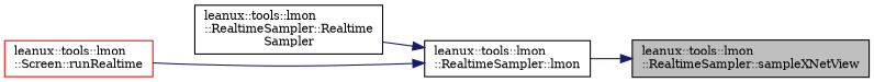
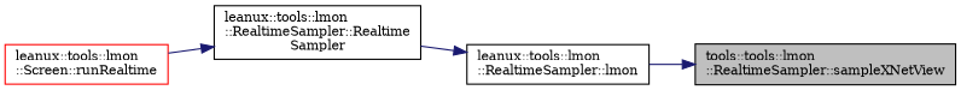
  digraph {
    fontname="DejaVu Serif"
    rankdir=RL
    node [color=black fontname="DejaVu Serif" fontsize=10 shape=record]
    edge [color=midnightblue dir=back fontname="DejaVu Serif" fontsize=10 labelfontname=Helvetica labelfontsize=10 style=solid]
-   n1 [fillcolor=grey75 fontcolor=black height=0.2 label="leanux::tools::lmon\l::RealtimeSampler::sampleXNetView" style=filled width=0.4]
+   n1 [fillcolor=grey75 fontcolor=black height=0.2 label="tools::tools::lmon\l::RealtimeSampler::sampleXNetView" style=filled width=0.4]
    n2 [height=0.2 label="leanux::tools::lmon\l::RealtimeSampler::lmon" width=0.4]
    n3 [height=0.2 label="leanux::tools::lmon\l::RealtimeSampler::Realtime\lSampler" width=0.4]
    n4 [color=red height=0.2 label="leanux::tools::lmon\l::Screen::runRealtime" width=0.4]
    n1 -> n2
    n2 -> n3
-   n2 -> n4
+   n3 -> n4
  }
